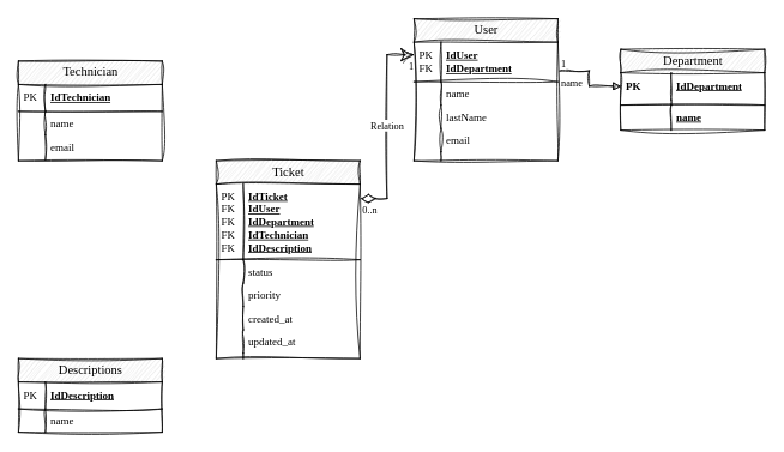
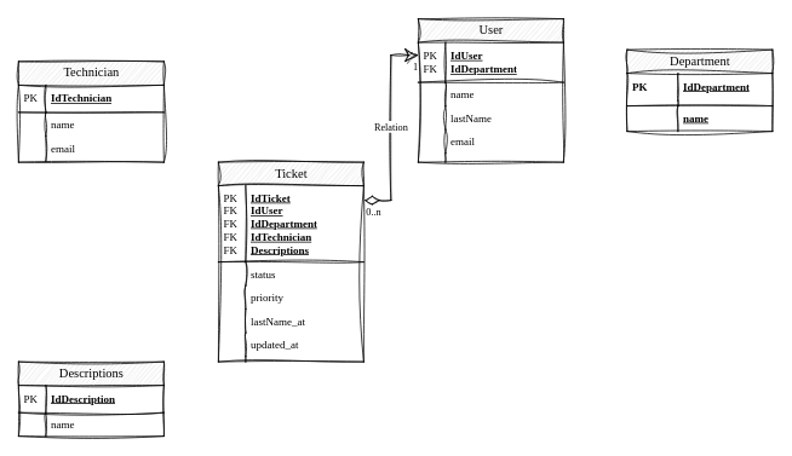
  <mxCell id="0" />
  <mxCell id="1" parent="0" />
  <mxCell id="2" value="Department" style="swimlane;html=1;fontStyle=0;childLayout=stackLayout;horizontal=1;startSize=26;fillColor=#e0e0e0;horizontalStack=0;resizeParent=1;resizeLast=0;collapsible=1;marginBottom=0;swimlaneFillColor=#ffffff;align=center;rounded=0;shadow=0;comic=0;labelBackgroundColor=none;strokeWidth=1;fontFamily=Comic Sans MS;fontSize=14;sketch=1;curveFitting=1;jiggle=2;" parent="1" vertex="1"><mxGeometry x="690" y="54" width="160" height="90" as="geometry" /></mxCell>
  <mxCell id="3" value="IdDepartment" style="shape=partialRectangle;top=0;left=0;right=0;bottom=0;html=1;align=left;verticalAlign=middle;fillColor=none;spacingLeft=60;spacingRight=4;whiteSpace=wrap;overflow=hidden;rotatable=0;points=[[0,0.5],[1,0.5]];portConstraint=eastwest;dropTarget=0;fontStyle=5;sketch=1;curveFitting=1;jiggle=2;fontFamily=Comic Sans MS;" parent="2" vertex="1"><mxGeometry y="26" width="160" height="30" as="geometry" /></mxCell>
  <mxCell id="4" value="PK" style="shape=partialRectangle;fontStyle=1;top=0;left=0;bottom=0;html=1;fillColor=none;align=left;verticalAlign=middle;spacingLeft=4;spacingRight=4;whiteSpace=wrap;overflow=hidden;rotatable=0;points=[];portConstraint=eastwest;part=1;sketch=1;curveFitting=1;jiggle=2;fontFamily=Comic Sans MS;" parent="3" vertex="1" connectable="0"><mxGeometry width="56" height="30" as="geometry" /></mxCell>
  <mxCell id="5" value="" style="shape=partialRectangle;top=0;left=0;right=0;bottom=1;html=1;align=left;verticalAlign=middle;fillColor=none;spacingLeft=60;spacingRight=4;whiteSpace=wrap;overflow=hidden;rotatable=0;points=[[0,0.5],[1,0.5]];portConstraint=eastwest;dropTarget=0;fontStyle=5;sketch=1;curveFitting=1;jiggle=2;fontFamily=Comic Sans MS;" parent="2" vertex="1"><mxGeometry y="56" width="160" height="6" as="geometry" /></mxCell>
  <mxCell id="6" value="" style="shape=partialRectangle;fontStyle=1;top=0;left=0;bottom=0;html=1;fillColor=none;align=left;verticalAlign=middle;spacingLeft=4;spacingRight=4;whiteSpace=wrap;overflow=hidden;rotatable=0;points=[];portConstraint=eastwest;part=1;sketch=1;curveFitting=1;jiggle=2;fontFamily=Comic Sans MS;" parent="5" vertex="1" connectable="0"><mxGeometry width="56" height="6" as="geometry" /></mxCell>
  <mxCell id="7" value="&lt;span style=&quot;font-weight: 700; text-decoration-line: underline;&quot;&gt;name&lt;/span&gt;" style="shape=partialRectangle;top=0;left=0;right=0;bottom=0;html=1;align=left;verticalAlign=top;fillColor=none;spacingLeft=60;spacingRight=4;whiteSpace=wrap;overflow=hidden;rotatable=0;points=[[0,0.5],[1,0.5]];portConstraint=eastwest;dropTarget=0;sketch=1;curveFitting=1;jiggle=2;fontFamily=Comic Sans MS;" parent="2" vertex="1"><mxGeometry y="62" width="160" height="28" as="geometry" /></mxCell>
  <mxCell id="8" value="" style="shape=partialRectangle;top=0;left=0;bottom=0;html=1;fillColor=none;align=left;verticalAlign=top;spacingLeft=4;spacingRight=4;whiteSpace=wrap;overflow=hidden;rotatable=0;points=[];portConstraint=eastwest;part=1;sketch=1;curveFitting=1;jiggle=2;fontFamily=Comic Sans MS;" parent="7" vertex="1" connectable="0"><mxGeometry width="56" height="28" as="geometry" /></mxCell>
  <mxCell id="9" value="User" style="swimlane;html=1;fontStyle=0;childLayout=stackLayout;horizontal=1;startSize=26;fillColor=#e0e0e0;horizontalStack=0;resizeParent=1;resizeLast=0;collapsible=1;marginBottom=0;swimlaneFillColor=#ffffff;align=center;rounded=0;shadow=0;comic=0;labelBackgroundColor=none;strokeWidth=1;fontFamily=Comic Sans MS;fontSize=14;swimlaneLine=1;sketch=1;curveFitting=1;jiggle=2;" parent="1" vertex="1"><mxGeometry x="460" y="20" width="160" height="158" as="geometry" /></mxCell>
  <mxCell id="10" value="IdUser&lt;div&gt;IdDepartment&lt;/div&gt;" style="shape=partialRectangle;top=0;left=0;right=0;bottom=1;html=1;align=left;verticalAlign=middle;fillColor=none;spacingLeft=34;spacingRight=4;whiteSpace=wrap;overflow=hidden;rotatable=0;points=[[0,0.5],[1,0.5]];portConstraint=eastwest;dropTarget=0;fontStyle=5;sketch=1;curveFitting=1;jiggle=2;fontFamily=Comic Sans MS;" parent="9" vertex="1"><mxGeometry y="26" width="160" height="44" as="geometry" /></mxCell>
  <mxCell id="11" value="PK&lt;div&gt;FK&lt;/div&gt;" style="shape=partialRectangle;top=0;left=0;bottom=0;html=1;fillColor=none;align=left;verticalAlign=middle;spacingLeft=4;spacingRight=4;whiteSpace=wrap;overflow=hidden;rotatable=0;points=[];portConstraint=eastwest;part=1;sketch=1;curveFitting=1;jiggle=2;fontFamily=Comic Sans MS;" parent="10" vertex="1" connectable="0"><mxGeometry width="30" height="44" as="geometry" /></mxCell>
  <mxCell id="12" value="name&lt;div&gt;&lt;br&gt;&lt;/div&gt;&lt;div&gt;&lt;br&gt;&lt;/div&gt;" style="shape=partialRectangle;top=0;left=0;right=0;bottom=0;html=1;align=left;verticalAlign=top;fillColor=none;spacingLeft=34;spacingRight=4;whiteSpace=wrap;overflow=hidden;rotatable=0;points=[[0,0.5],[1,0.5]];portConstraint=eastwest;dropTarget=0;sketch=1;curveFitting=1;jiggle=2;fontFamily=Comic Sans MS;" parent="9" vertex="1"><mxGeometry y="70" width="160" height="26" as="geometry" /></mxCell>
  <mxCell id="13" value="" style="shape=partialRectangle;top=0;left=0;bottom=0;html=1;fillColor=none;align=left;verticalAlign=top;spacingLeft=4;spacingRight=4;whiteSpace=wrap;overflow=hidden;rotatable=0;points=[];portConstraint=eastwest;part=1;sketch=1;curveFitting=1;jiggle=2;fontFamily=Comic Sans MS;" parent="12" vertex="1" connectable="0"><mxGeometry width="30" height="26" as="geometry" /></mxCell>
  <mxCell id="14" value="lastName" style="shape=partialRectangle;top=0;left=0;right=0;bottom=0;html=1;align=left;verticalAlign=top;fillColor=none;spacingLeft=34;spacingRight=4;whiteSpace=wrap;overflow=hidden;rotatable=0;points=[[0,0.5],[1,0.5]];portConstraint=eastwest;dropTarget=0;sketch=1;curveFitting=1;jiggle=2;fontFamily=Comic Sans MS;" parent="9" vertex="1"><mxGeometry y="96" width="160" height="26" as="geometry" /></mxCell>
  <mxCell id="15" value="" style="shape=partialRectangle;top=0;left=0;bottom=0;html=1;fillColor=none;align=left;verticalAlign=top;spacingLeft=4;spacingRight=4;whiteSpace=wrap;overflow=hidden;rotatable=0;points=[];portConstraint=eastwest;part=1;sketch=1;curveFitting=1;jiggle=2;fontFamily=Comic Sans MS;" parent="14" vertex="1" connectable="0"><mxGeometry width="30" height="26" as="geometry" /></mxCell>
  <mxCell id="16" value="email" style="shape=partialRectangle;top=0;left=0;right=0;bottom=0;html=1;align=left;verticalAlign=top;fillColor=none;spacingLeft=34;spacingRight=4;whiteSpace=wrap;overflow=hidden;rotatable=0;points=[[0,0.5],[1,0.5]];portConstraint=eastwest;dropTarget=0;sketch=1;curveFitting=1;jiggle=2;fontFamily=Comic Sans MS;" parent="9" vertex="1"><mxGeometry y="122" width="160" height="26" as="geometry" /></mxCell>
  <mxCell id="17" value="" style="shape=partialRectangle;top=0;left=0;bottom=0;html=1;fillColor=none;align=left;verticalAlign=top;spacingLeft=4;spacingRight=4;whiteSpace=wrap;overflow=hidden;rotatable=0;points=[];portConstraint=eastwest;part=1;sketch=1;curveFitting=1;jiggle=2;fontFamily=Comic Sans MS;" parent="16" vertex="1" connectable="0"><mxGeometry width="30" height="26" as="geometry" /></mxCell>
  <mxCell id="18" value="" style="shape=partialRectangle;top=0;left=0;right=0;bottom=0;html=1;align=left;verticalAlign=top;fillColor=none;spacingLeft=34;spacingRight=4;whiteSpace=wrap;overflow=hidden;rotatable=0;points=[[0,0.5],[1,0.5]];portConstraint=eastwest;dropTarget=0;sketch=1;curveFitting=1;jiggle=2;fontFamily=Comic Sans MS;" parent="9" vertex="1"><mxGeometry y="148" width="160" height="10" as="geometry" /></mxCell>
  <mxCell id="19" value="" style="shape=partialRectangle;top=0;left=0;bottom=0;html=1;fillColor=none;align=left;verticalAlign=top;spacingLeft=4;spacingRight=4;whiteSpace=wrap;overflow=hidden;rotatable=0;points=[];portConstraint=eastwest;part=1;sketch=1;curveFitting=1;jiggle=2;fontFamily=Comic Sans MS;" parent="18" vertex="1" connectable="0"><mxGeometry width="30" height="10" as="geometry" /></mxCell>
  <mxCell id="20" value="Ticket" style="swimlane;html=1;fontStyle=0;childLayout=stackLayout;horizontal=1;startSize=26;fillColor=#e0e0e0;horizontalStack=0;resizeParent=1;resizeLast=0;collapsible=1;marginBottom=0;swimlaneFillColor=#ffffff;align=center;rounded=0;shadow=0;comic=0;labelBackgroundColor=none;strokeWidth=1;fontFamily=Comic Sans MS;fontSize=14;sketch=1;curveFitting=1;jiggle=2;" parent="1" vertex="1"><mxGeometry x="240" y="178" width="160" height="220" as="geometry" /></mxCell>
- <mxCell id="21" value="IdTicket&lt;div&gt;IdUser&lt;/div&gt;&lt;div&gt;IdDepartment&lt;/div&gt;&lt;div&gt;IdTechnician&lt;/div&gt;&lt;div&gt;IdDescription&lt;/div&gt;" style="shape=partialRectangle;top=0;left=0;right=0;bottom=1;html=1;align=left;verticalAlign=middle;fillColor=none;spacingLeft=34;spacingRight=4;whiteSpace=wrap;overflow=hidden;rotatable=0;points=[[0,0.5],[1,0.5]];portConstraint=eastwest;dropTarget=0;fontStyle=5;sketch=1;curveFitting=1;jiggle=2;fontFamily=Comic Sans MS;" parent="20" vertex="1"><mxGeometry y="26" width="160" height="84" as="geometry" /></mxCell>
+ <mxCell id="21" value="IdTicket&lt;div&gt;IdUser&lt;/div&gt;&lt;div&gt;IdDepartment&lt;/div&gt;&lt;div&gt;IdTechnician&lt;/div&gt;&lt;div&gt;Descriptions&lt;/div&gt;" style="shape=partialRectangle;top=0;left=0;right=0;bottom=1;html=1;align=left;verticalAlign=middle;fillColor=none;spacingLeft=34;spacingRight=4;whiteSpace=wrap;overflow=hidden;rotatable=0;points=[[0,0.5],[1,0.5]];portConstraint=eastwest;dropTarget=0;fontStyle=5;sketch=1;curveFitting=1;jiggle=2;fontFamily=Comic Sans MS;" parent="20" vertex="1"><mxGeometry y="26" width="160" height="84" as="geometry" /></mxCell>
  <mxCell id="22" value="PK&lt;div&gt;FK&lt;/div&gt;&lt;div&gt;FK&lt;/div&gt;&lt;div&gt;FK&lt;/div&gt;&lt;div&gt;FK&lt;/div&gt;" style="shape=partialRectangle;top=0;left=0;bottom=0;html=1;fillColor=none;align=left;verticalAlign=middle;spacingLeft=4;spacingRight=4;whiteSpace=wrap;overflow=hidden;rotatable=0;points=[];portConstraint=eastwest;part=1;sketch=1;curveFitting=1;jiggle=2;fontFamily=Comic Sans MS;" parent="21" vertex="1" connectable="0"><mxGeometry width="30" height="84" as="geometry" /></mxCell>
  <mxCell id="23" value="status" style="shape=partialRectangle;top=0;left=0;right=0;bottom=0;html=1;align=left;verticalAlign=top;fillColor=none;spacingLeft=34;spacingRight=4;whiteSpace=wrap;overflow=hidden;rotatable=0;points=[[0,0.5],[1,0.5]];portConstraint=eastwest;dropTarget=0;sketch=1;curveFitting=1;jiggle=2;fontFamily=Comic Sans MS;" parent="20" vertex="1"><mxGeometry y="110" width="160" height="26" as="geometry" /></mxCell>
  <mxCell id="24" value="" style="shape=partialRectangle;top=0;left=0;bottom=0;html=1;fillColor=none;align=left;verticalAlign=top;spacingLeft=4;spacingRight=4;whiteSpace=wrap;overflow=hidden;rotatable=0;points=[];portConstraint=eastwest;part=1;sketch=1;curveFitting=1;jiggle=2;fontFamily=Comic Sans MS;" parent="23" vertex="1" connectable="0"><mxGeometry width="30" height="26" as="geometry" /></mxCell>
  <mxCell id="25" value="priority" style="shape=partialRectangle;top=0;left=0;right=0;bottom=0;html=1;align=left;verticalAlign=top;fillColor=none;spacingLeft=34;spacingRight=4;whiteSpace=wrap;overflow=hidden;rotatable=0;points=[[0,0.5],[1,0.5]];portConstraint=eastwest;dropTarget=0;sketch=1;curveFitting=1;jiggle=2;fontFamily=Comic Sans MS;" parent="20" vertex="1"><mxGeometry y="136" width="160" height="26" as="geometry" /></mxCell>
  <mxCell id="26" value="" style="shape=partialRectangle;top=0;left=0;bottom=0;html=1;fillColor=none;align=left;verticalAlign=top;spacingLeft=4;spacingRight=4;whiteSpace=wrap;overflow=hidden;rotatable=0;points=[];portConstraint=eastwest;part=1;sketch=1;curveFitting=1;jiggle=2;fontFamily=Comic Sans MS;" parent="25" vertex="1" connectable="0"><mxGeometry width="30" height="26" as="geometry" /></mxCell>
- <mxCell id="27" value="created_at" style="shape=partialRectangle;top=0;left=0;right=0;bottom=0;html=1;align=left;verticalAlign=top;fillColor=none;spacingLeft=34;spacingRight=4;whiteSpace=wrap;overflow=hidden;rotatable=0;points=[[0,0.5],[1,0.5]];portConstraint=eastwest;dropTarget=0;sketch=1;curveFitting=1;jiggle=2;fontFamily=Comic Sans MS;" parent="20" vertex="1"><mxGeometry y="162" width="160" height="26" as="geometry" /></mxCell>
+ <mxCell id="27" value="lastName_at" style="shape=partialRectangle;top=0;left=0;right=0;bottom=0;html=1;align=left;verticalAlign=top;fillColor=none;spacingLeft=34;spacingRight=4;whiteSpace=wrap;overflow=hidden;rotatable=0;points=[[0,0.5],[1,0.5]];portConstraint=eastwest;dropTarget=0;sketch=1;curveFitting=1;jiggle=2;fontFamily=Comic Sans MS;" parent="20" vertex="1"><mxGeometry y="162" width="160" height="26" as="geometry" /></mxCell>
  <mxCell id="28" value="" style="shape=partialRectangle;top=0;left=0;bottom=0;html=1;fillColor=none;align=left;verticalAlign=top;spacingLeft=4;spacingRight=4;whiteSpace=wrap;overflow=hidden;rotatable=0;points=[];portConstraint=eastwest;part=1;sketch=1;curveFitting=1;jiggle=2;fontFamily=Comic Sans MS;" parent="27" vertex="1" connectable="0"><mxGeometry width="30" height="26" as="geometry" /></mxCell>
  <mxCell id="29" value="updated_at" style="shape=partialRectangle;top=0;left=0;right=0;bottom=0;html=1;align=left;verticalAlign=top;fillColor=none;spacingLeft=34;spacingRight=4;whiteSpace=wrap;overflow=hidden;rotatable=0;points=[[0,0.5],[1,0.5]];portConstraint=eastwest;dropTarget=0;sketch=1;curveFitting=1;jiggle=2;fontFamily=Comic Sans MS;" parent="20" vertex="1"><mxGeometry y="188" width="160" height="26" as="geometry" /></mxCell>
  <mxCell id="30" value="" style="shape=partialRectangle;top=0;left=0;bottom=0;html=1;fillColor=none;align=left;verticalAlign=top;spacingLeft=4;spacingRight=4;whiteSpace=wrap;overflow=hidden;rotatable=0;points=[];portConstraint=eastwest;part=1;sketch=1;curveFitting=1;jiggle=2;fontFamily=Comic Sans MS;" parent="29" vertex="1" connectable="0"><mxGeometry width="30" height="26" as="geometry" /></mxCell>
  <mxCell id="31" value="" style="shape=partialRectangle;top=0;left=0;right=0;bottom=0;html=1;align=left;verticalAlign=top;fillColor=none;spacingLeft=34;spacingRight=4;whiteSpace=wrap;overflow=hidden;rotatable=0;points=[[0,0.5],[1,0.5]];portConstraint=eastwest;dropTarget=0;sketch=1;curveFitting=1;jiggle=2;fontFamily=Comic Sans MS;" parent="20" vertex="1"><mxGeometry y="214" width="160" height="6" as="geometry" /></mxCell>
  <mxCell id="32" value="" style="shape=partialRectangle;top=0;left=0;bottom=0;html=1;fillColor=none;align=left;verticalAlign=top;spacingLeft=4;spacingRight=4;whiteSpace=wrap;overflow=hidden;rotatable=0;points=[];portConstraint=eastwest;part=1;sketch=1;curveFitting=1;jiggle=2;fontFamily=Comic Sans MS;" parent="31" vertex="1" connectable="0"><mxGeometry width="30" height="6" as="geometry" /></mxCell>
  <mxCell id="33" value="Technician" style="swimlane;html=1;fontStyle=0;childLayout=stackLayout;horizontal=1;startSize=26;fillColor=#e0e0e0;horizontalStack=0;resizeParent=1;resizeLast=0;collapsible=1;marginBottom=0;swimlaneFillColor=#ffffff;align=center;rounded=0;shadow=0;comic=0;labelBackgroundColor=none;strokeWidth=1;fontFamily=Comic Sans MS;fontSize=14;sketch=1;curveFitting=1;jiggle=2;" parent="1" vertex="1"><mxGeometry x="20" y="67" width="160" height="111" as="geometry" /></mxCell>
  <mxCell id="34" value="IdTechnician" style="shape=partialRectangle;top=0;left=0;right=0;bottom=1;html=1;align=left;verticalAlign=middle;fillColor=none;spacingLeft=34;spacingRight=4;whiteSpace=wrap;overflow=hidden;rotatable=0;points=[[0,0.5],[1,0.5]];portConstraint=eastwest;dropTarget=0;fontStyle=5;sketch=1;curveFitting=1;jiggle=2;fontFamily=Comic Sans MS;" parent="33" vertex="1"><mxGeometry y="26" width="160" height="30" as="geometry" /></mxCell>
  <mxCell id="35" value="PK" style="shape=partialRectangle;top=0;left=0;bottom=0;html=1;fillColor=none;align=left;verticalAlign=middle;spacingLeft=4;spacingRight=4;whiteSpace=wrap;overflow=hidden;rotatable=0;points=[];portConstraint=eastwest;part=1;sketch=1;curveFitting=1;jiggle=2;fontFamily=Comic Sans MS;" parent="34" vertex="1" connectable="0"><mxGeometry width="30" height="30" as="geometry" /></mxCell>
  <mxCell id="36" value="name" style="shape=partialRectangle;top=0;left=0;right=0;bottom=0;html=1;align=left;verticalAlign=top;fillColor=none;spacingLeft=34;spacingRight=4;whiteSpace=wrap;overflow=hidden;rotatable=0;points=[[0,0.5],[1,0.5]];portConstraint=eastwest;dropTarget=0;sketch=1;curveFitting=1;jiggle=2;fontFamily=Comic Sans MS;" parent="33" vertex="1"><mxGeometry y="56" width="160" height="26" as="geometry" /></mxCell>
  <mxCell id="37" value="" style="shape=partialRectangle;top=0;left=0;bottom=0;html=1;fillColor=none;align=left;verticalAlign=top;spacingLeft=4;spacingRight=4;whiteSpace=wrap;overflow=hidden;rotatable=0;points=[];portConstraint=eastwest;part=1;sketch=1;curveFitting=1;jiggle=2;fontFamily=Comic Sans MS;" parent="36" vertex="1" connectable="0"><mxGeometry width="30" height="26" as="geometry" /></mxCell>
  <mxCell id="38" value="email" style="shape=partialRectangle;top=0;left=0;right=0;bottom=0;html=1;align=left;verticalAlign=top;fillColor=none;spacingLeft=34;spacingRight=4;whiteSpace=wrap;overflow=hidden;rotatable=0;points=[[0,0.5],[1,0.5]];portConstraint=eastwest;dropTarget=0;sketch=1;curveFitting=1;jiggle=2;fontFamily=Comic Sans MS;" parent="33" vertex="1"><mxGeometry y="82" width="160" height="28" as="geometry" /></mxCell>
  <mxCell id="39" value="" style="shape=partialRectangle;top=0;left=0;bottom=0;html=1;fillColor=none;align=left;verticalAlign=top;spacingLeft=4;spacingRight=4;whiteSpace=wrap;overflow=hidden;rotatable=0;points=[];portConstraint=eastwest;part=1;sketch=1;curveFitting=1;jiggle=2;fontFamily=Comic Sans MS;" parent="38" vertex="1" connectable="0"><mxGeometry width="30" height="28" as="geometry" /></mxCell>
  <mxCell id="40" value="Descriptions" style="swimlane;html=1;fontStyle=0;childLayout=stackLayout;horizontal=1;startSize=26;fillColor=#e0e0e0;horizontalStack=0;resizeParent=1;resizeLast=0;collapsible=1;marginBottom=0;swimlaneFillColor=#ffffff;align=center;rounded=0;shadow=0;comic=0;labelBackgroundColor=none;strokeWidth=1;fontFamily=Comic Sans MS;fontSize=14;sketch=1;curveFitting=1;jiggle=2;" parent="1" vertex="1"><mxGeometry x="20" y="398" width="160" height="82" as="geometry" /></mxCell>
  <mxCell id="41" value="IdDescription" style="shape=partialRectangle;top=0;left=0;right=0;bottom=1;html=1;align=left;verticalAlign=middle;fillColor=none;spacingLeft=34;spacingRight=4;whiteSpace=wrap;overflow=hidden;rotatable=0;points=[[0,0.5],[1,0.5]];portConstraint=eastwest;dropTarget=0;fontStyle=5;sketch=1;curveFitting=1;jiggle=2;fontFamily=Comic Sans MS;" parent="40" vertex="1"><mxGeometry y="26" width="160" height="30" as="geometry" /></mxCell>
  <mxCell id="42" value="PK" style="shape=partialRectangle;top=0;left=0;bottom=0;html=1;fillColor=none;align=left;verticalAlign=middle;spacingLeft=4;spacingRight=4;whiteSpace=wrap;overflow=hidden;rotatable=0;points=[];portConstraint=eastwest;part=1;sketch=1;curveFitting=1;jiggle=2;fontFamily=Comic Sans MS;" parent="41" vertex="1" connectable="0"><mxGeometry width="30" height="30" as="geometry" /></mxCell>
  <mxCell id="43" value="name" style="shape=partialRectangle;top=0;left=0;right=0;bottom=0;html=1;align=left;verticalAlign=top;fillColor=none;spacingLeft=34;spacingRight=4;whiteSpace=wrap;overflow=hidden;rotatable=0;points=[[0,0.5],[1,0.5]];portConstraint=eastwest;dropTarget=0;sketch=1;curveFitting=1;jiggle=2;fontFamily=Comic Sans MS;" parent="40" vertex="1"><mxGeometry y="56" width="160" height="26" as="geometry" /></mxCell>
  <mxCell id="44" value="" style="shape=partialRectangle;top=0;left=0;bottom=0;html=1;fillColor=none;align=left;verticalAlign=top;spacingLeft=4;spacingRight=4;whiteSpace=wrap;overflow=hidden;rotatable=0;points=[];portConstraint=eastwest;part=1;sketch=1;curveFitting=1;jiggle=2;fontFamily=Comic Sans MS;" parent="43" vertex="1" connectable="0"><mxGeometry width="30" height="26" as="geometry" /></mxCell>
  <mxCell id="45" value="Relation" style="endArrow=classic;html=1;endSize=12;startArrow=diamondThin;startSize=14;startFill=0;edgeStyle=orthogonalEdgeStyle;rounded=0;sketch=1;hachureGap=4;jiggle=2;curveFitting=1;fontFamily=Architects Daughter;fontSource=https%3A%2F%2Ffonts.googleapis.com%2Fcss%3Ffamily%3DArchitects%2BDaughter;entryX=0;entryY=0.318;entryDx=0;entryDy=0;entryPerimeter=0;exitX=1.006;exitY=0.19;exitDx=0;exitDy=0;exitPerimeter=0;" edge="1" parent="1" source="21" target="10"><mxGeometry relative="1" as="geometry"><mxPoint x="220" y="88" as="sourcePoint" /><mxPoint x="380" y="88" as="targetPoint" /></mxGeometry></mxCell>
  <mxCell id="46" value="0..n" style="edgeLabel;resizable=0;html=1;align=left;verticalAlign=top;sketch=1;hachureGap=4;jiggle=2;curveFitting=1;fontFamily=Architects Daughter;fontSource=https%3A%2F%2Ffonts.googleapis.com%2Fcss%3Ffamily%3DArchitects%2BDaughter;" connectable="0" vertex="1" parent="45"><mxGeometry x="-1" relative="1" as="geometry" /></mxCell>
  <mxCell id="47" value="1" style="edgeLabel;resizable=0;html=1;align=right;verticalAlign=top;sketch=1;hachureGap=4;jiggle=2;curveFitting=1;fontFamily=Architects Daughter;fontSource=https%3A%2F%2Ffonts.googleapis.com%2Fcss%3Ffamily%3DArchitects%2BDaughter;" connectable="0" vertex="1" parent="45"><mxGeometry x="1" relative="1" as="geometry" /></mxCell>
- <mxCell id="48" value="name" style="endArrow=block;endFill=1;html=1;edgeStyle=orthogonalEdgeStyle;align=left;verticalAlign=top;rounded=0;sketch=1;hachureGap=4;jiggle=2;curveFitting=1;fontFamily=Architects Daughter;fontSource=https%3A%2F%2Ffonts.googleapis.com%2Fcss%3Ffamily%3DArchitects%2BDaughter;exitX=1.013;exitY=0.727;exitDx=0;exitDy=0;exitPerimeter=0;entryX=0;entryY=0.5;entryDx=0;entryDy=0;" edge="1" parent="1" source="10" target="3"><mxGeometry x="-1" relative="1" as="geometry"><mxPoint x="600" y="213" as="sourcePoint" /><mxPoint x="760" y="213" as="targetPoint" /></mxGeometry></mxCell>
- <mxCell id="49" value="1" style="edgeLabel;resizable=0;html=1;align=left;verticalAlign=bottom;sketch=1;hachureGap=4;jiggle=2;curveFitting=1;fontFamily=Architects Daughter;fontSource=https%3A%2F%2Ffonts.googleapis.com%2Fcss%3Ffamily%3DArchitects%2BDaughter;" connectable="0" vertex="1" parent="48"><mxGeometry x="-1" relative="1" as="geometry" /></mxCell>
